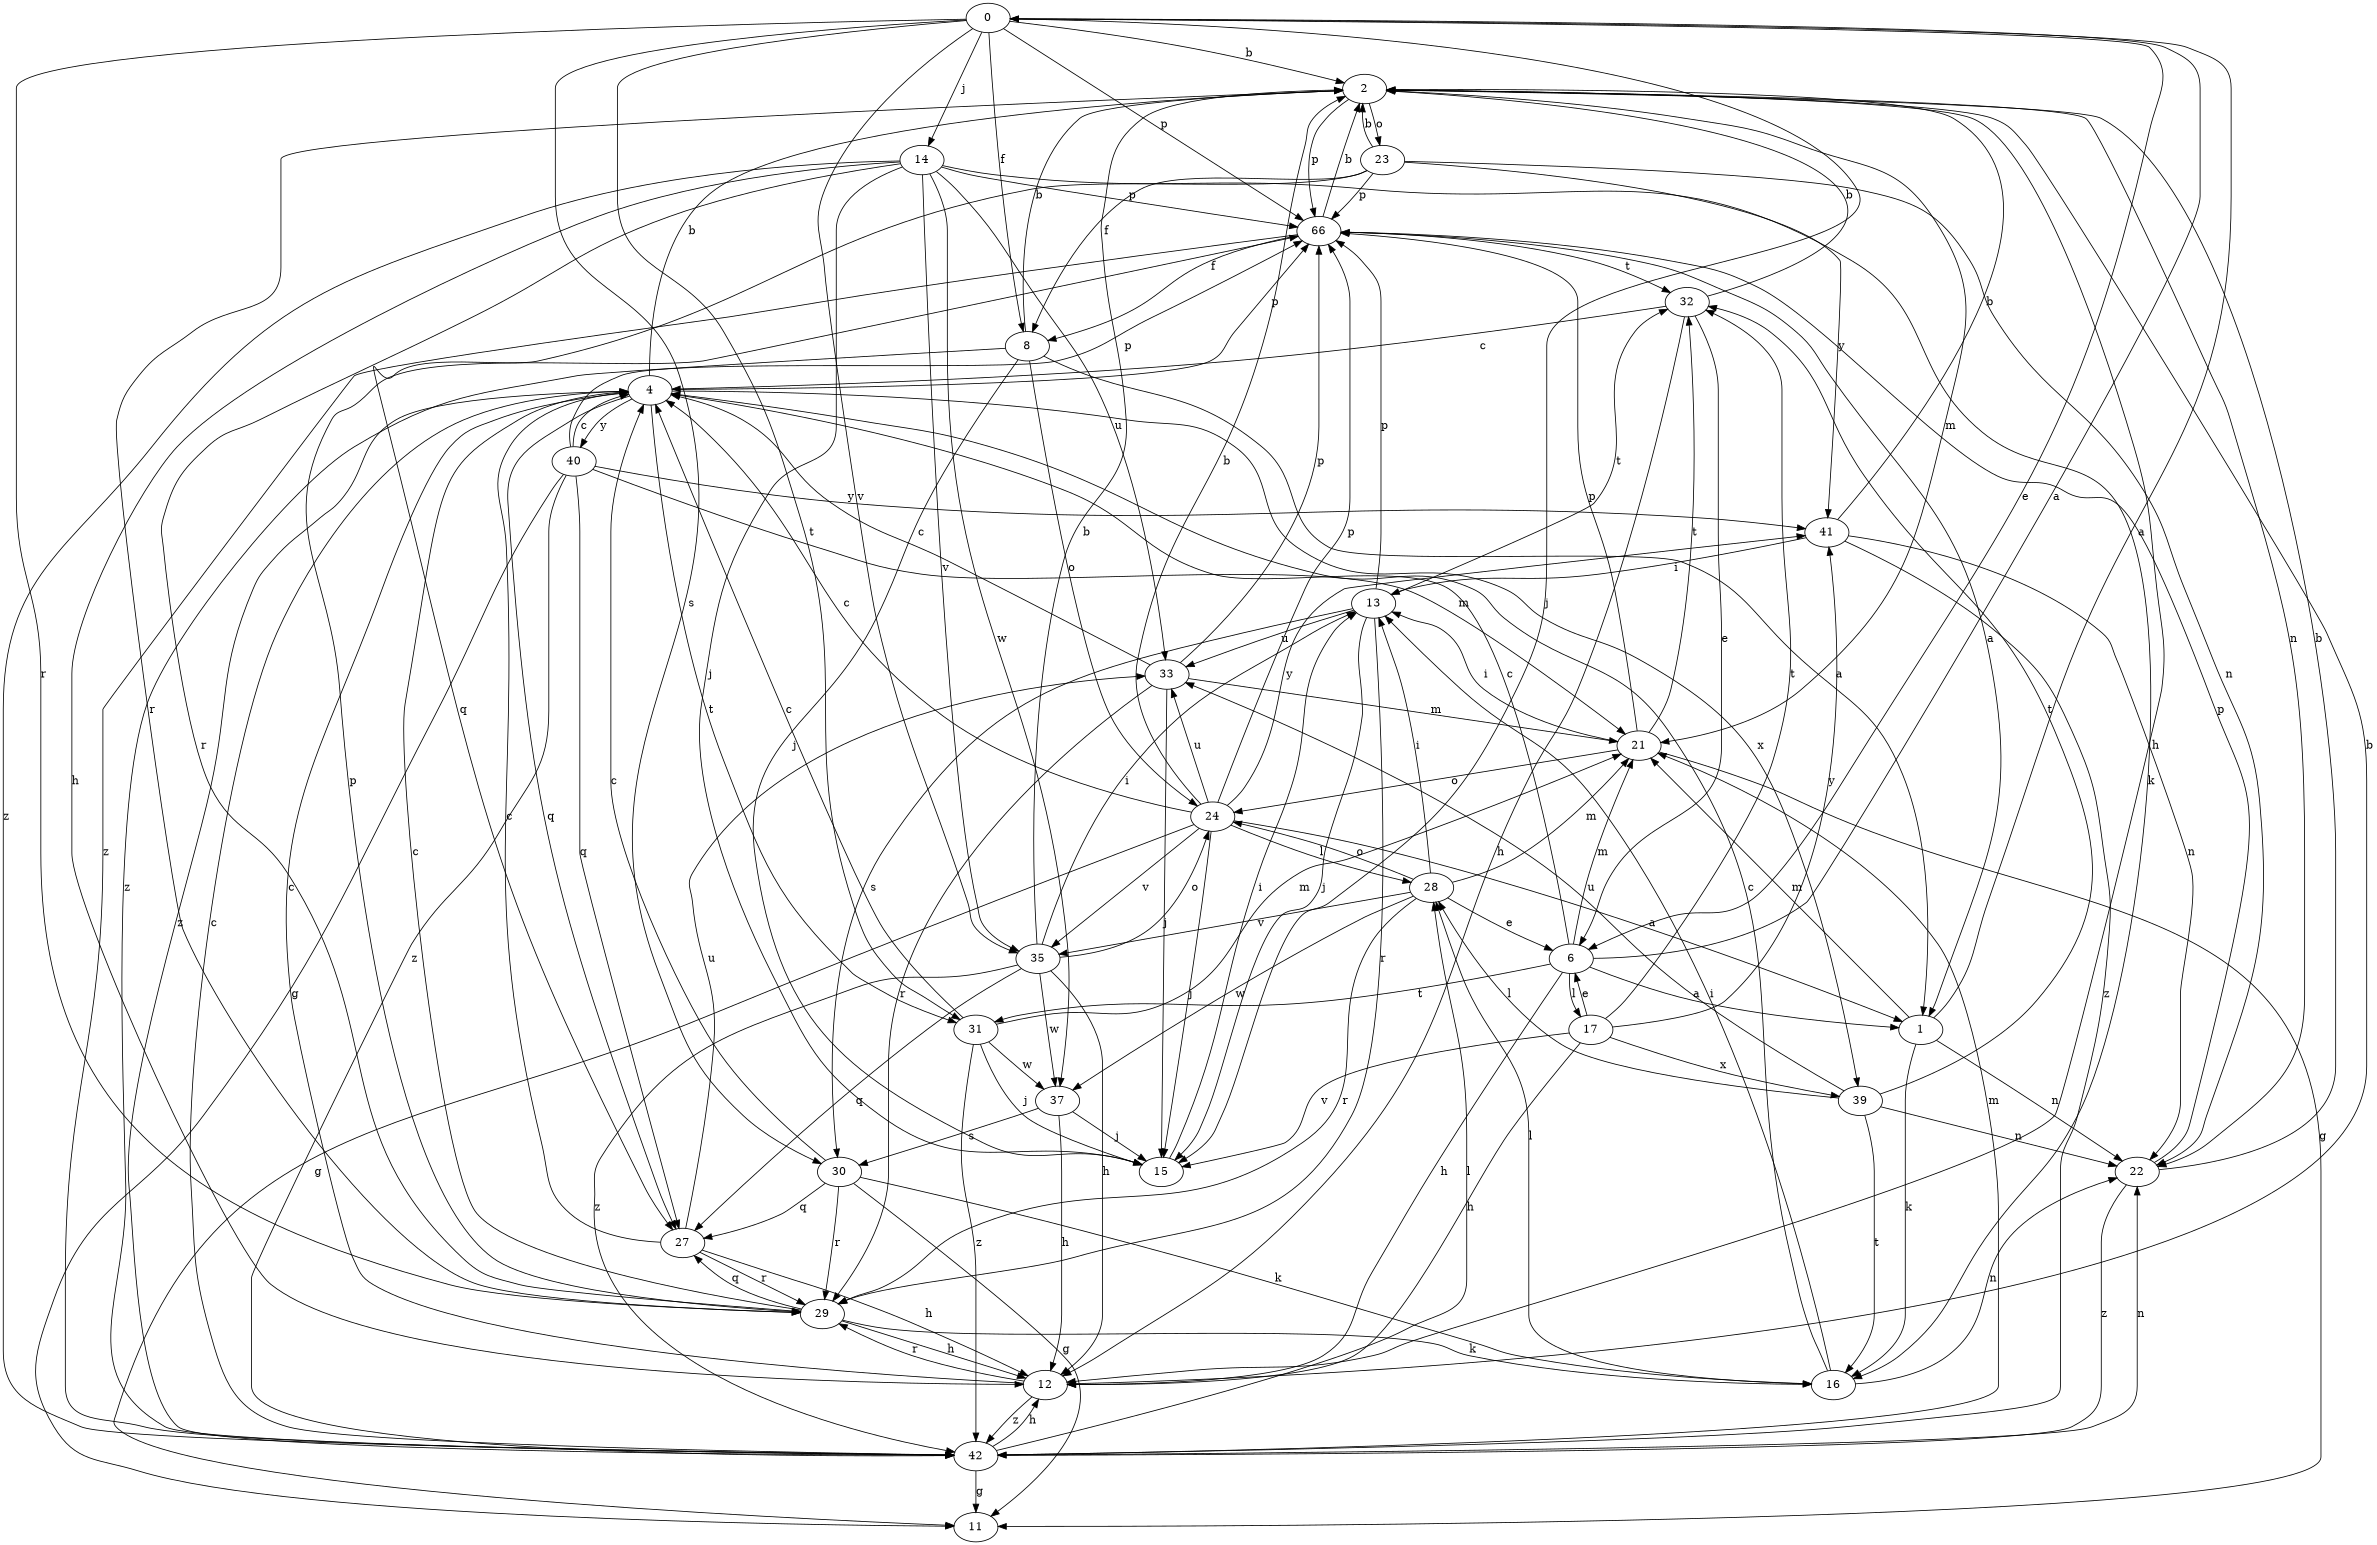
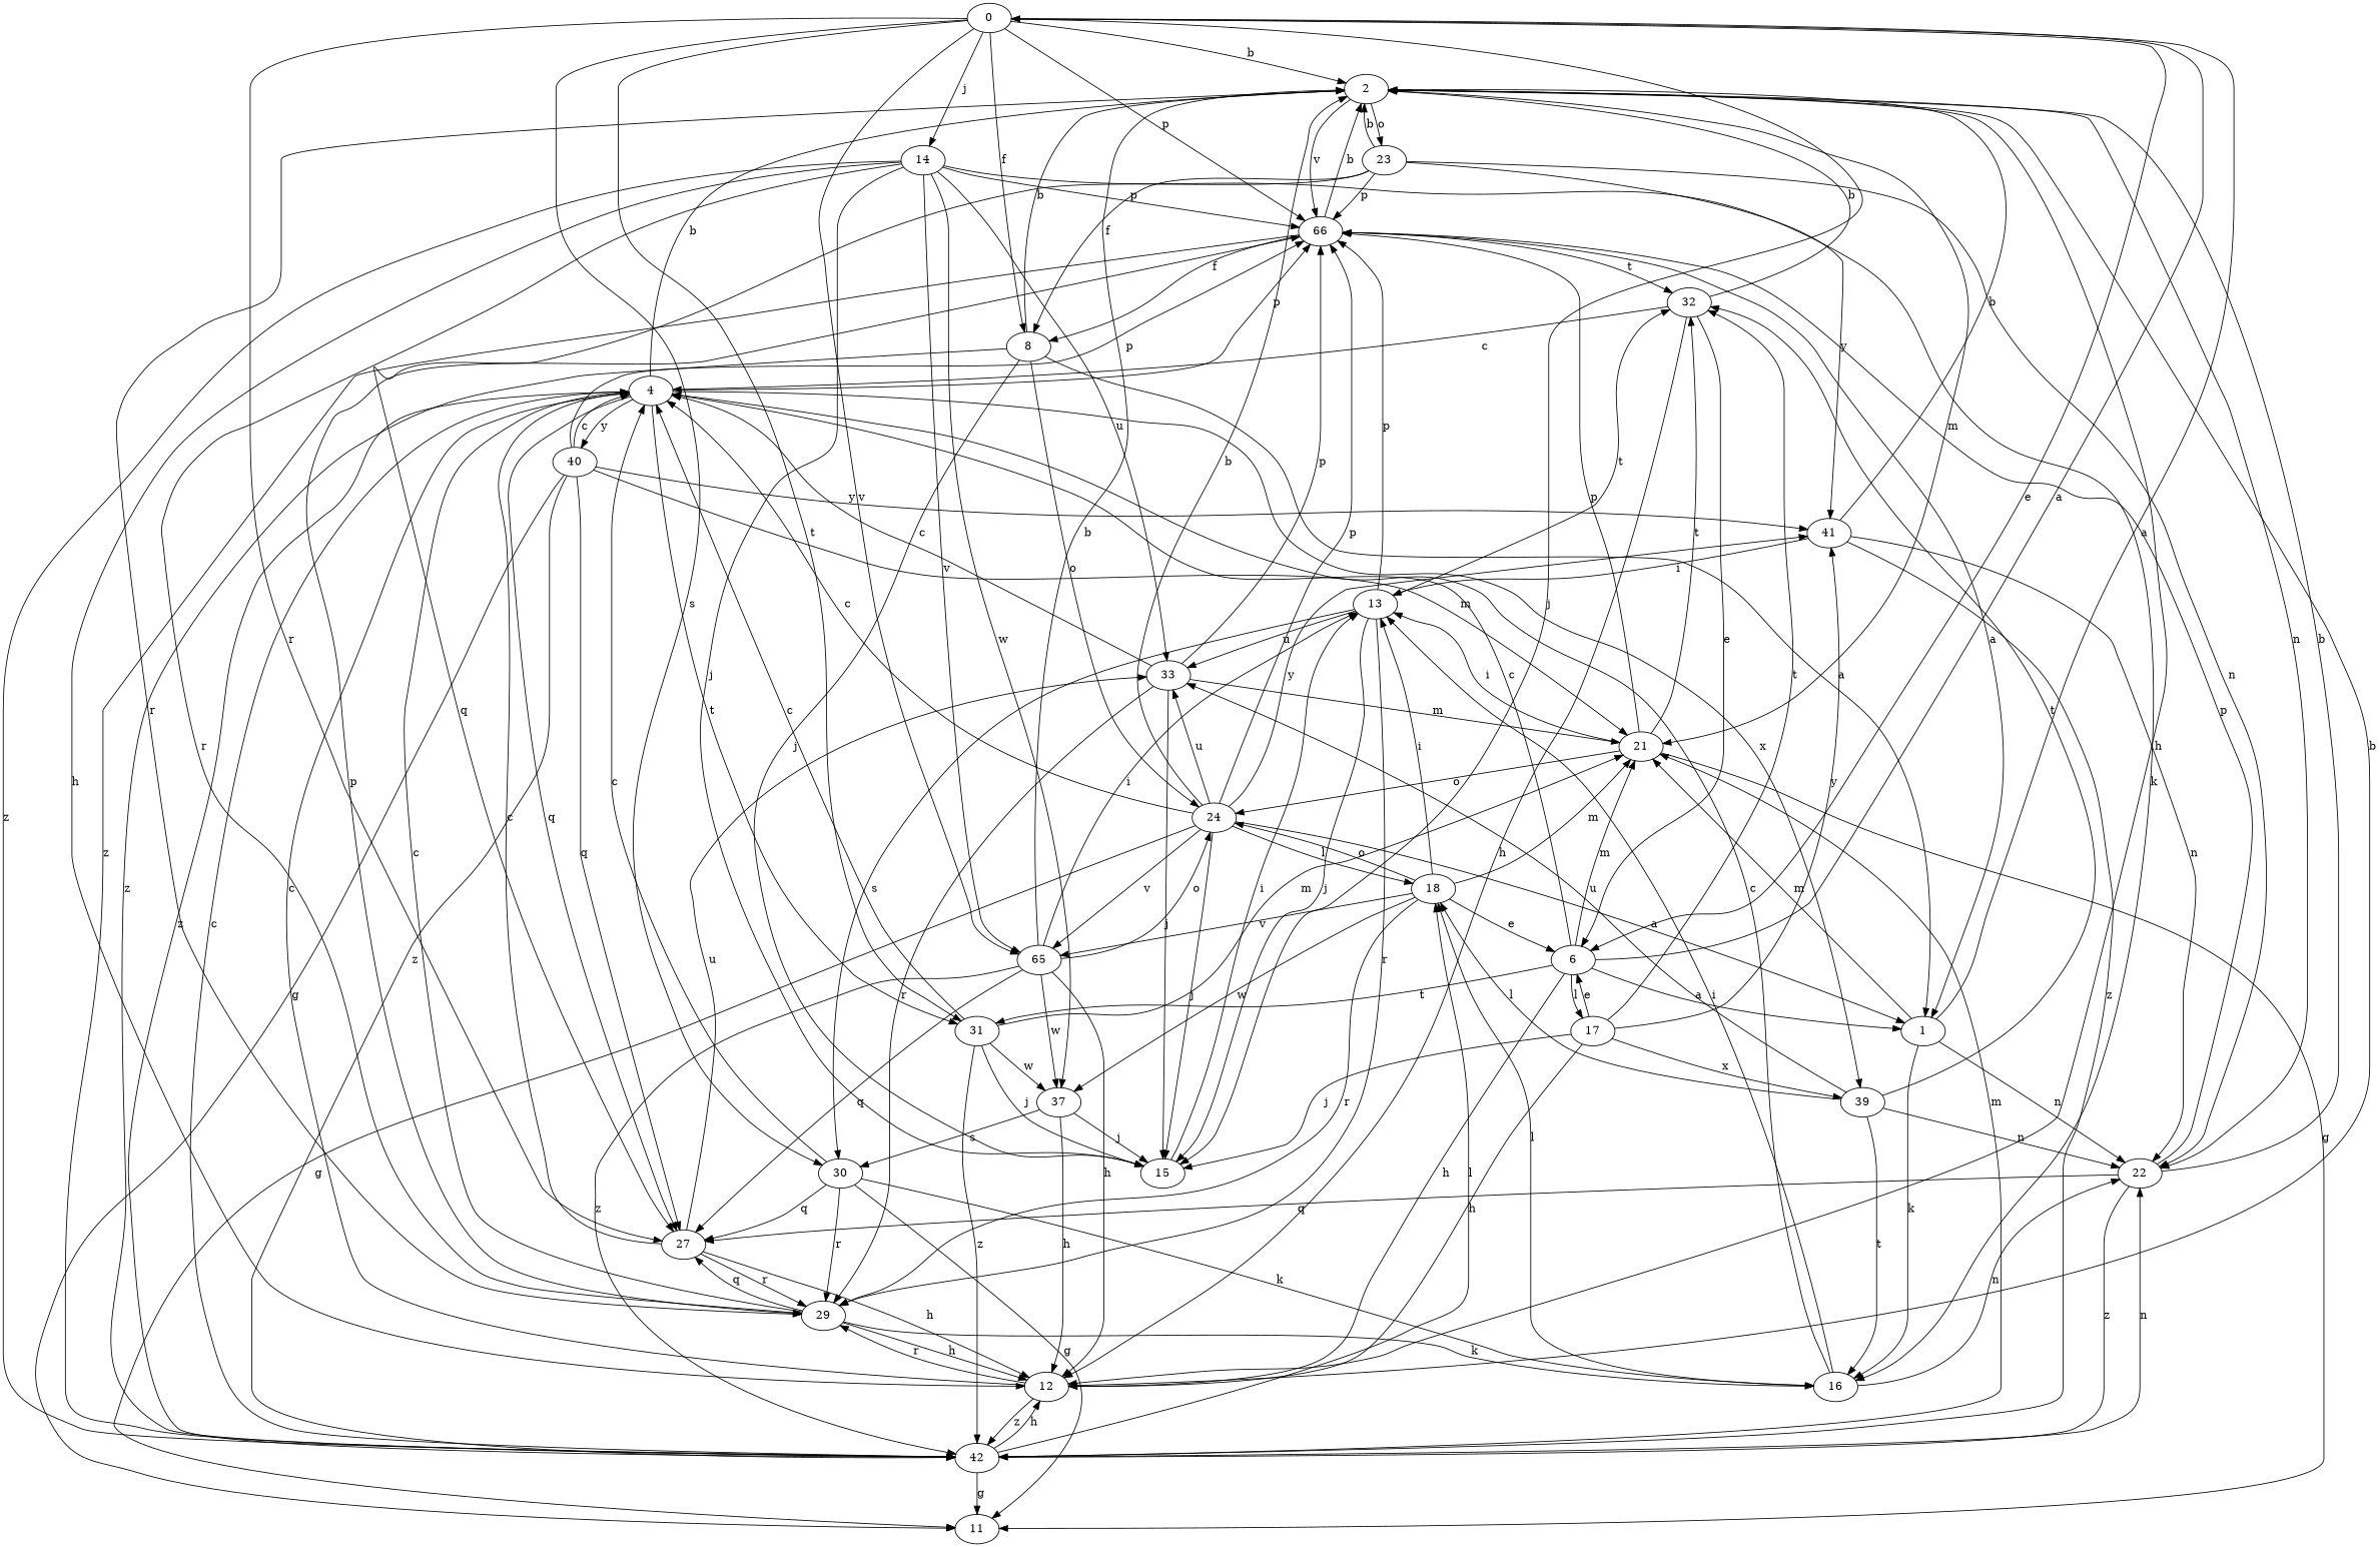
  strict digraph {
    0
    2
    6
    8
    14
    15
    n7 [label=66]
    29
    30
    31
-   35
+   35 [label=65]
    21
    22
    12
    23
    1
    4
    17
    42
    24
    16
    33
    37
    13
    32
    27
    11
-   18 [label=28]
+   18
    41
    39
    40
    0 -> 2 [label=b]
    0 -> 6 [label=e]
    0 -> 8 [label=f]
    0 -> 14 [label=j]
    0 -> 15 [label=j]
    0 -> n7 [label=p]
-   0 -> 29 [label=r]
+   0 -> 27 [label=r]
    0 -> 30 [label=s]
    0 -> 31 [label=t]
    0 -> 35 [label=v]
-   2 -> n7 [label=p]
+   2 -> n7 [label=v]
    2 -> 29 [label=r]
    2 -> 21 [label=m]
    2 -> 22 [label=n]
    2 -> 12 [label=h]
    2 -> 23 [label=o]
    6 -> 0 [label=a]
    6 -> 31 [label=t]
    6 -> 21 [label=m]
    6 -> 12 [label=h]
    6 -> 1 [label=a]
    6 -> 4 [label=c]
    6 -> 17 [label=l]
    8 -> 2 [label=b]
    8 -> 15 [label=j]
    8 -> 1 [label=a]
    8 -> 42 [label=z]
    8 -> 24 [label=o]
    14 -> 15 [label=j]
    14 -> n7 [label=p]
    14 -> 29 [label=r]
    14 -> 35 [label=v]
    14 -> 12 [label=h]
    14 -> 42 [label=z]
    14 -> 16 [label=k]
    14 -> 33 [label=u]
    14 -> 37 [label=w]
    15 -> 13 [label=i]
    n7 -> 2 [label=b]
    n7 -> 8 [label=f]
    n7 -> 1 [label=a]
    n7 -> 42 [label=z]
    n7 -> 32 [label=t]
    29 -> n7 [label=p]
    29 -> 12 [label=h]
    29 -> 4 [label=c]
    29 -> 16 [label=k]
    29 -> 27 [label=q]
    30 -> 29 [label=r]
    30 -> 4 [label=c]
    30 -> 16 [label=k]
    30 -> 27 [label=q]
    30 -> 11 [label=g]
    31 -> 15 [label=j]
    31 -> 21 [label=m]
    31 -> 4 [label=c]
    31 -> 42 [label=z]
    31 -> 37 [label=w]
    35 -> 2 [label=b]
    35 -> 12 [label=h]
    35 -> 42 [label=z]
    35 -> 24 [label=o]
    35 -> 37 [label=w]
    35 -> 13 [label=i]
    35 -> 27 [label=q]
    21 -> n7 [label=p]
    21 -> 24 [label=o]
    21 -> 13 [label=i]
    21 -> 32 [label=t]
    21 -> 11 [label=g]
    22 -> 2 [label=b]
    22 -> n7 [label=p]
    22 -> 42 [label=z]
+   22 -> 27 [label=q]
    12 -> 2 [label=b]
    12 -> 29 [label=r]
    12 -> 4 [label=c]
    12 -> 42 [label=z]
    23 -> 2 [label=b]
    23 -> 8 [label=f]
    23 -> n7 [label=p]
    23 -> 22 [label=n]
    23 -> 27 [label=q]
    23 -> 41 [label=y]
    1 -> 0 [label=a]
    1 -> 21 [label=m]
    1 -> 22 [label=n]
    1 -> 16 [label=k]
    4 -> 2 [label=b]
    4 -> n7 [label=p]
    4 -> 31 [label=t]
    4 -> 42 [label=z]
    4 -> 27 [label=q]
    4 -> 39 [label=x]
    4 -> 40 [label=y]
    17 -> 6 [label=e]
-   17 -> 15 [label=v]
+   17 -> 15 [label=j]
    17 -> 12 [label=h]
    17 -> 32 [label=t]
    17 -> 41 [label=y]
    17 -> 39 [label=x]
    42 -> 21 [label=m]
    42 -> 22 [label=n]
    42 -> 12 [label=h]
    42 -> 4 [label=c]
    42 -> 11 [label=g]
    42 -> 18 [label=l]
    24 -> 2 [label=b]
    24 -> 15 [label=j]
    24 -> n7 [label=p]
    24 -> 35 [label=v]
    24 -> 1 [label=a]
    24 -> 4 [label=c]
    24 -> 33 [label=u]
    24 -> 11 [label=g]
    24 -> 18 [label=l]
    24 -> 41 [label=y]
    16 -> 22 [label=n]
    16 -> 4 [label=c]
    16 -> 13 [label=i]
    16 -> 18 [label=l]
    33 -> 15 [label=j]
    33 -> n7 [label=p]
    33 -> 29 [label=r]
    33 -> 21 [label=m]
    33 -> 4 [label=c]
    37 -> 15 [label=j]
    37 -> 30 [label=s]
    37 -> 12 [label=h]
    13 -> 15 [label=j]
    13 -> n7 [label=p]
    13 -> 29 [label=r]
    13 -> 30 [label=s]
    13 -> 33 [label=u]
    13 -> 32 [label=t]
    32 -> 2 [label=b]
    32 -> 6 [label=e]
    32 -> 12 [label=h]
    32 -> 4 [label=c]
    27 -> 29 [label=r]
    27 -> 12 [label=h]
    27 -> 4 [label=c]
    27 -> 33 [label=u]
    18 -> 6 [label=e]
    18 -> 29 [label=r]
    18 -> 35 [label=v]
    18 -> 21 [label=m]
    18 -> 24 [label=o]
    18 -> 37 [label=w]
    18 -> 13 [label=i]
    41 -> 2 [label=b]
    41 -> 22 [label=n]
    41 -> 42 [label=z]
    41 -> 13 [label=i]
    39 -> 22 [label=n]
    39 -> 16 [label=t]
    39 -> 33 [label=u]
    39 -> 32 [label=t]
    39 -> 18 [label=l]
    40 -> n7 [label=p]
    40 -> 21 [label=m]
    40 -> 4 [label=c]
    40 -> 42 [label=z]
    40 -> 27 [label=q]
    40 -> 11 [label=g]
    40 -> 41 [label=y]
  }
